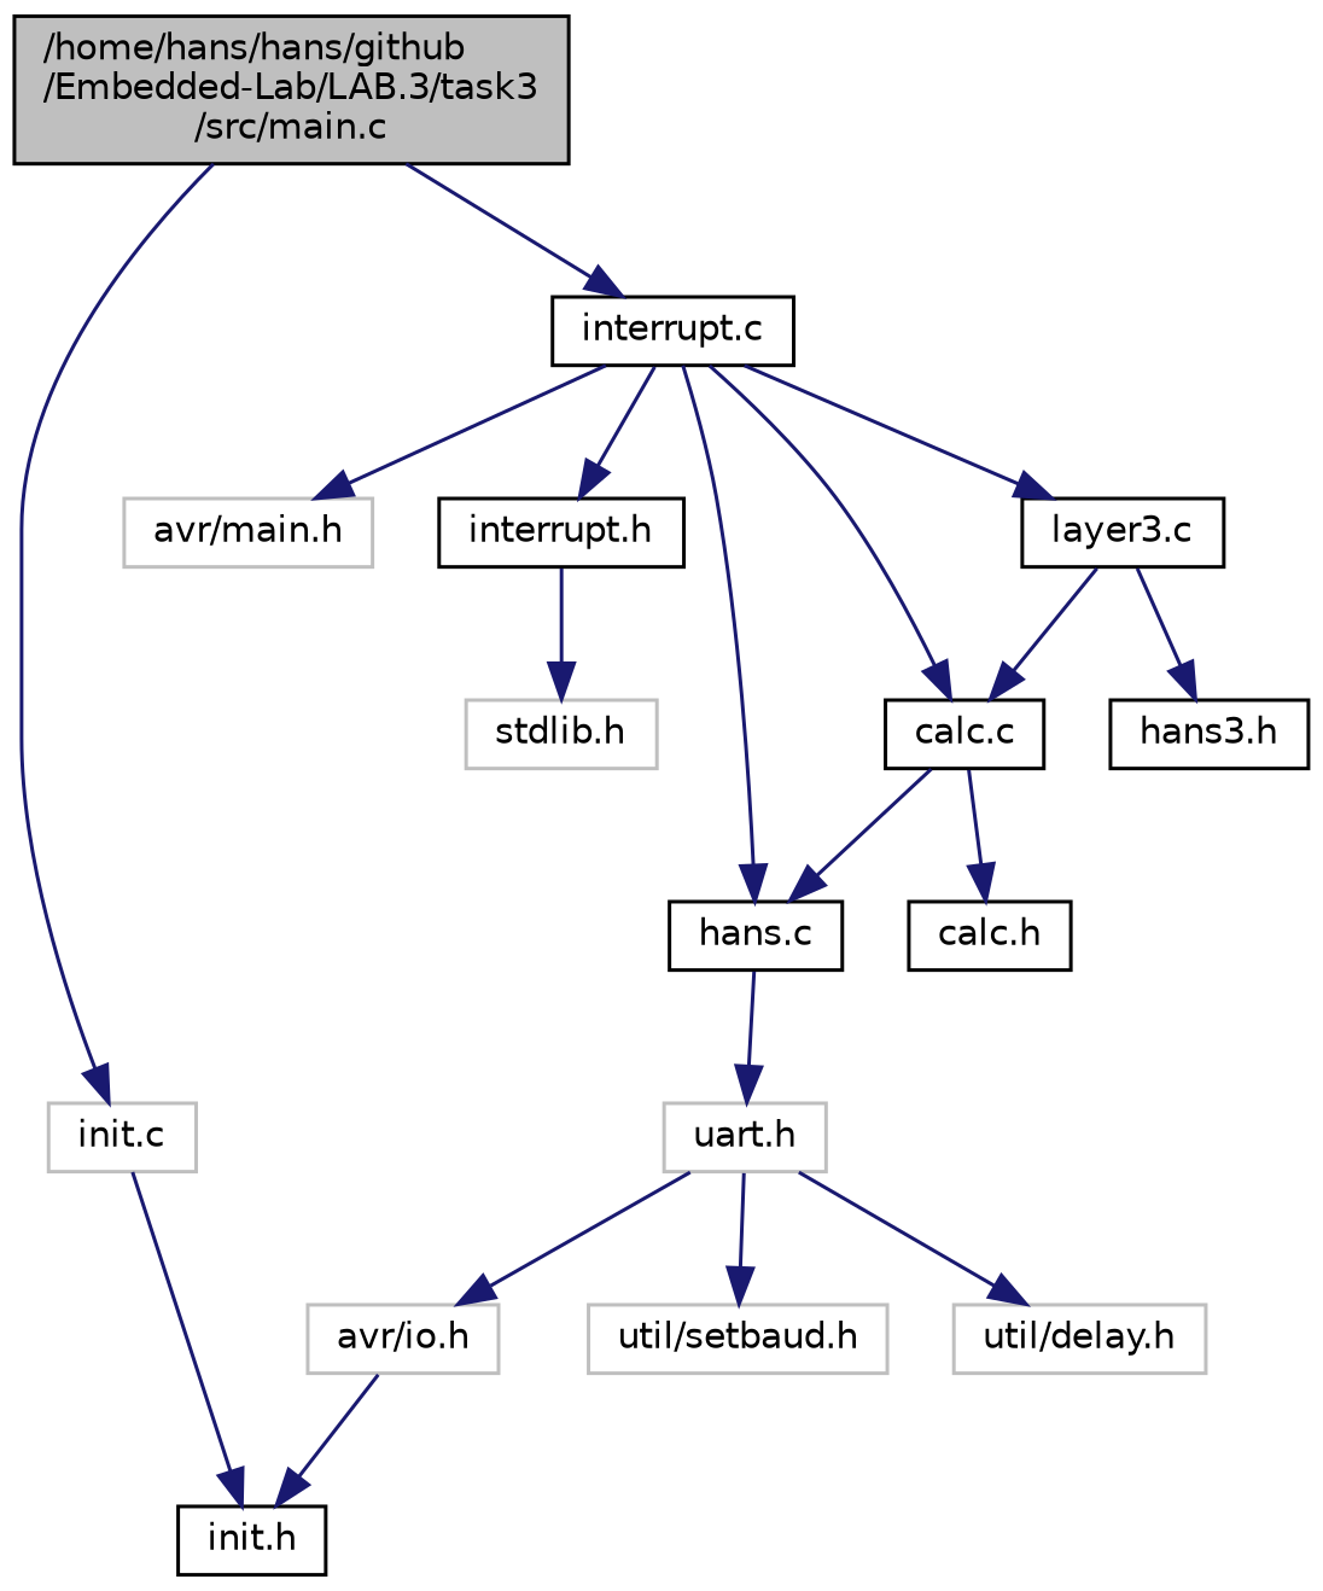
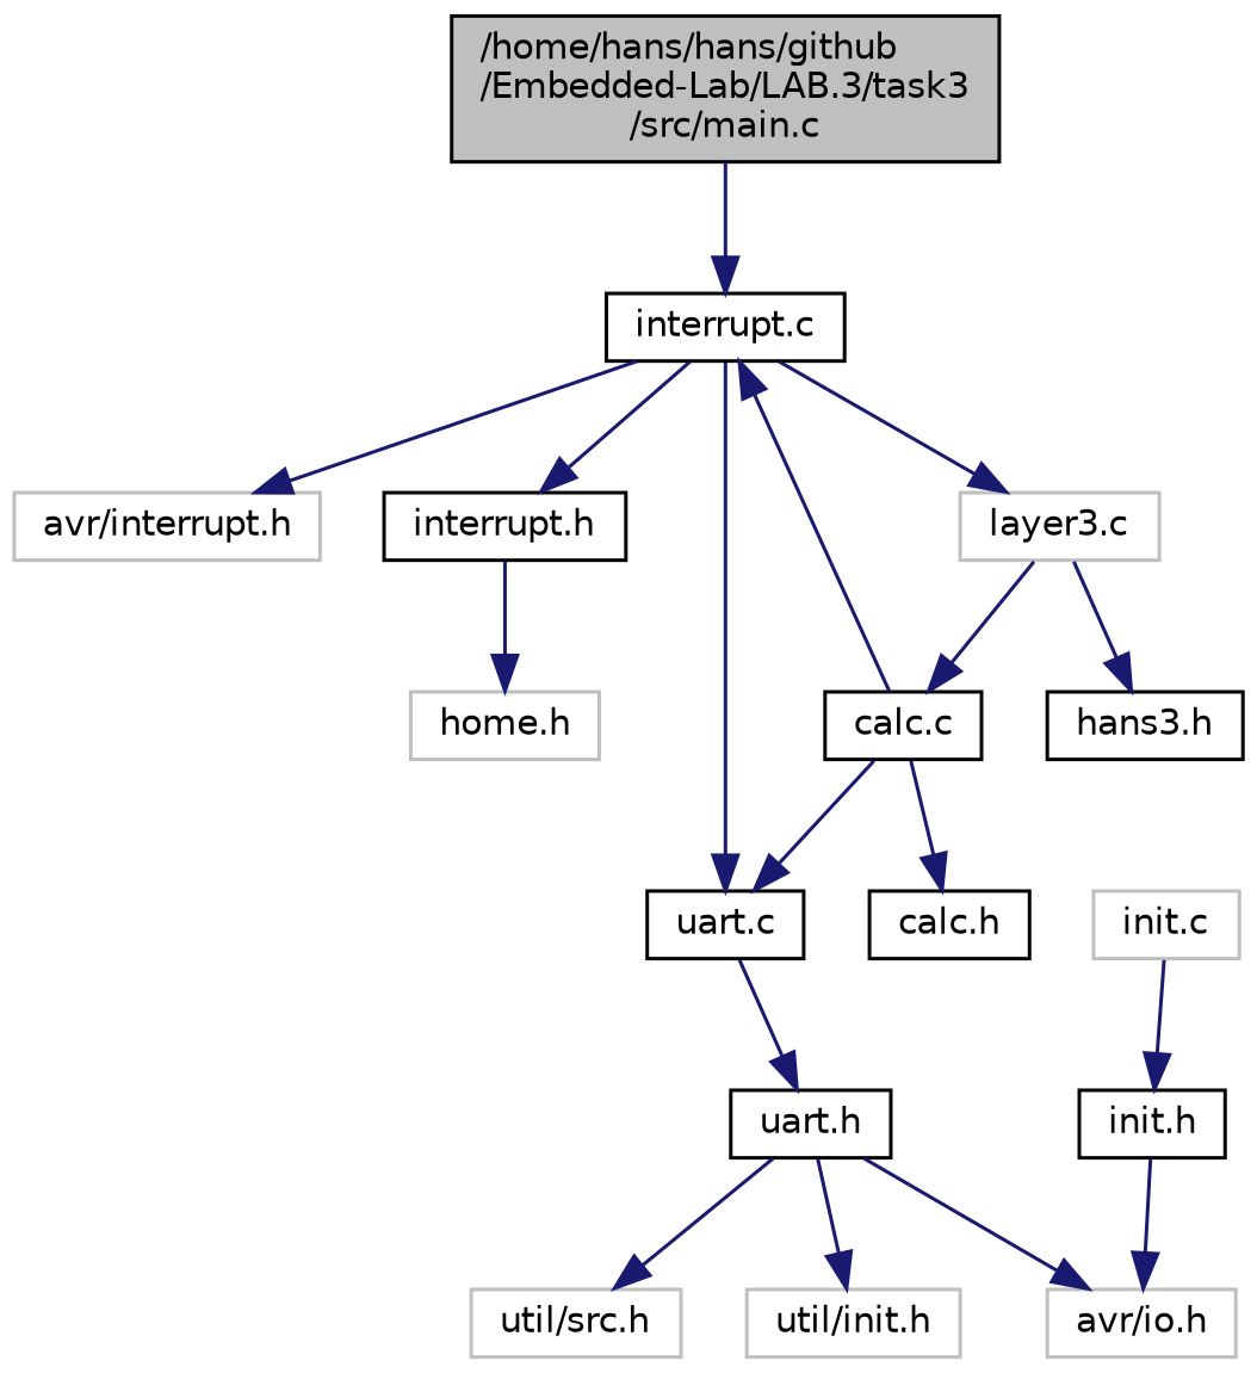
  digraph {
    node [color=black fillcolor=white fontname=Helvetica fontsize=10 shape=record style=filled]
    edge [color=midnightblue fontname=Helvetica fontsize=10 labelfontname=Helvetica labelfontsize=10 style=solid]
    n1 [fillcolor=grey75 fontcolor=black height=0.2 label="/home/hans/hans/github\l/Embedded-Lab/LAB.3/task3\l/src/main.c" width=0.4]
    n2 [color=grey75 height=0.2 label="init.c" width=0.4]
    n3 [height=0.2 label="interrupt.c" width=0.4]
    n4 [height=0.2 label="init.h" width=0.4]
-   n5 [color=grey75 height=0.2 label="avr/main.h" width=0.4]
+   n5 [color=grey75 height=0.2 label="avr/interrupt.h" width=0.4]
    n6 [height=0.2 label="interrupt.h" width=0.4]
    n7 [height=0.2 label="calc.c" width=0.4]
-   n8 [height=0.2 label="hans.c" width=0.4]
-   n9 [height=0.2 label="layer3.c" width=0.4]
+   n8 [height=0.2 label="uart.c" width=0.4]
+   n9 [color=grey75 height=0.2 label="layer3.c" width=0.4]
    n10 [color=grey75 height=0.2 label="avr/io.h" width=0.4]
-   n11 [color=grey75 height=0.2 label="stdlib.h" width=0.4]
+   n11 [color=grey75 height=0.2 label="home.h" width=0.4]
    n12 [height=0.2 label="calc.h" width=0.4]
-   n13 [color=grey75 height=0.2 label="uart.h" width=0.4]
+   n13 [height=0.2 label="uart.h" width=0.4]
    n14 [height=0.2 label="hans3.h" width=0.4]
-   n15 [color=grey75 height=0.2 label="util/setbaud.h" width=0.4]
-   n16 [color=grey75 height=0.2 label="util/delay.h" width=0.4]
-   n1 -> n2
+   n15 [color=grey75 height=0.2 label="util/src.h" width=0.4]
+   n16 [color=grey75 height=0.2 label="util/init.h" width=0.4]
    n1 -> n3
    n2 -> n4
    n3 -> n5
    n3 -> n6
-   n3 -> n7
+   n7 -> n3
    n3 -> n8
    n3 -> n9
-   n10 -> n4
+   n4 -> n10
    n6 -> n11
    n7 -> n8
    n7 -> n12
    n8 -> n13
    n9 -> n7
    n9 -> n14
    n13 -> n10
    n13 -> n15
    n13 -> n16
  }
